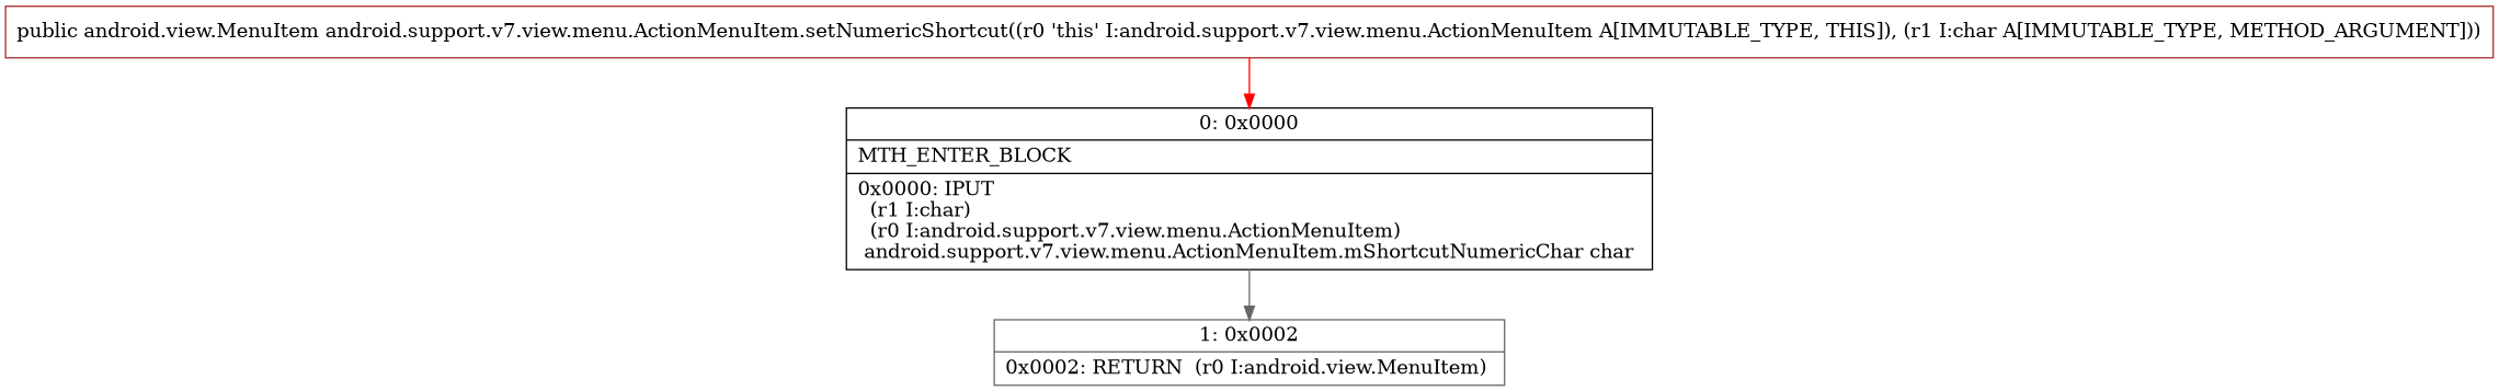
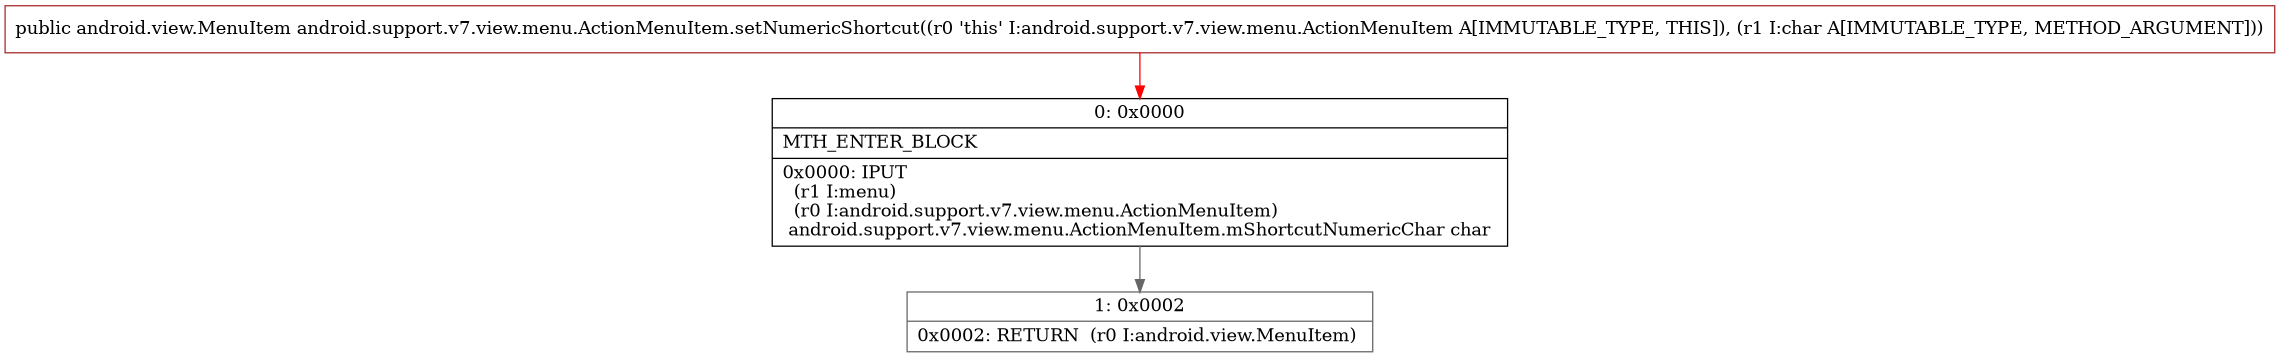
  digraph {
    node [shape=record]
-   n1 [label="{0\:\ 0x0000|MTH_ENTER_BLOCK\l|0x0000: IPUT  \l  (r1 I:char)\l  (r0 I:android.support.v7.view.menu.ActionMenuItem)\l android.support.v7.view.menu.ActionMenuItem.mShortcutNumericChar char \l}" color=black]
+   n1 [label="{0\:\ 0x0000|MTH_ENTER_BLOCK\l|0x0000: IPUT  \l  (r1 I:menu)\l  (r0 I:android.support.v7.view.menu.ActionMenuItem)\l android.support.v7.view.menu.ActionMenuItem.mShortcutNumericChar char \l}" color=black]
    n2 [label="{1\:\ 0x0002|0x0002: RETURN  (r0 I:android.view.MenuItem) \l}" color=gray40]
    n3 [label="{public android.view.MenuItem android.support.v7.view.menu.ActionMenuItem.setNumericShortcut((r0 'this' I:android.support.v7.view.menu.ActionMenuItem A[IMMUTABLE_TYPE, THIS]), (r1 I:char A[IMMUTABLE_TYPE, METHOD_ARGUMENT])) }" color=brown]
    n1 -> n2 [color=gray40]
    n3 -> n1 [color=red]
  }
